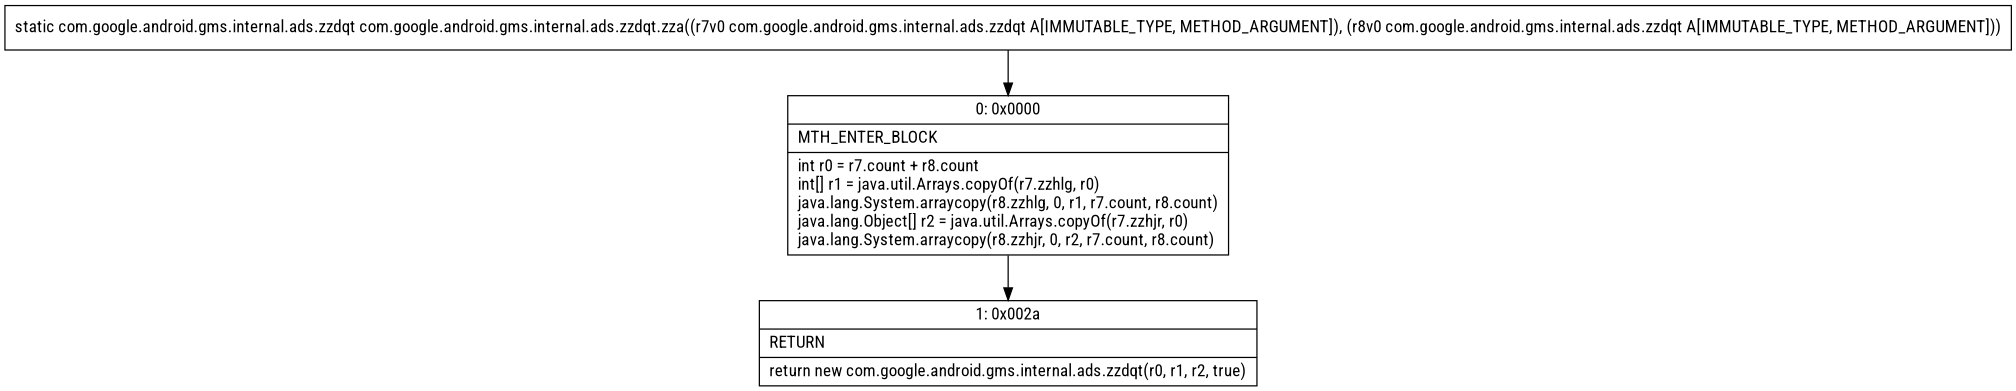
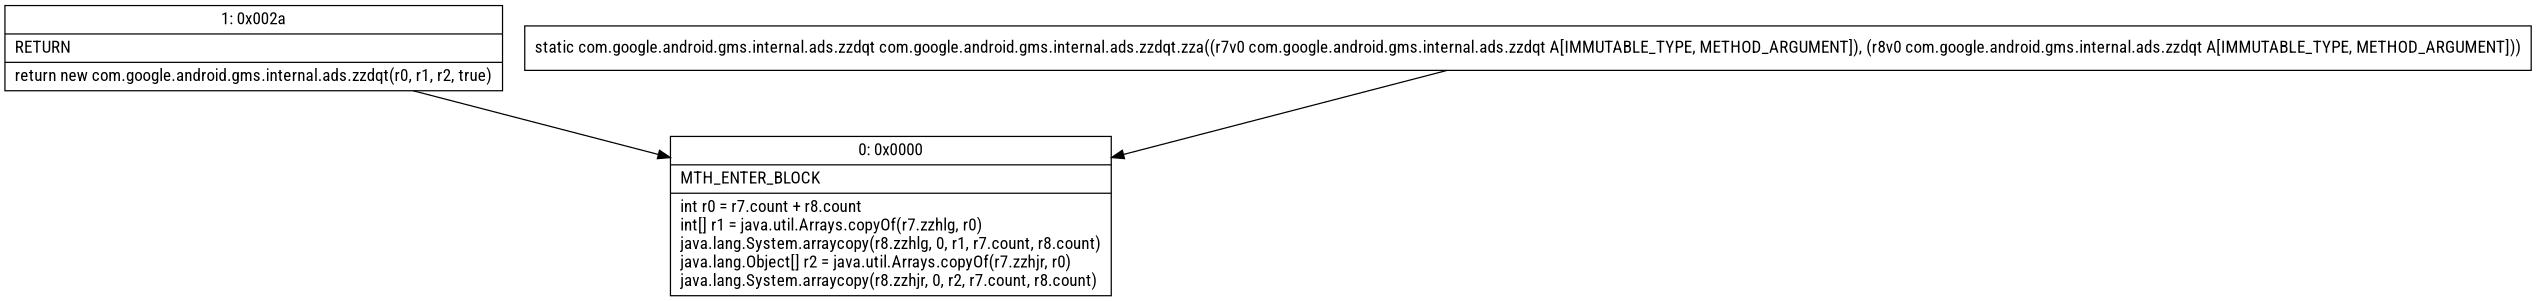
  digraph {
    fontname="Roboto Condensed"
    node [shape=record fontname="Roboto Condensed"]
    edge [fontname="Roboto Condensed"]
    n1 [label="{0\:\ 0x0000|MTH_ENTER_BLOCK\l|int r0 = r7.count + r8.count\lint[] r1 = java.util.Arrays.copyOf(r7.zzhlg, r0)\ljava.lang.System.arraycopy(r8.zzhlg, 0, r1, r7.count, r8.count)\ljava.lang.Object[] r2 = java.util.Arrays.copyOf(r7.zzhjr, r0)\ljava.lang.System.arraycopy(r8.zzhjr, 0, r2, r7.count, r8.count)\l}"]
    n2 [label="{1\:\ 0x002a|RETURN\l|return new com.google.android.gms.internal.ads.zzdqt(r0, r1, r2, true)\l}"]
    n3 [label="{static com.google.android.gms.internal.ads.zzdqt com.google.android.gms.internal.ads.zzdqt.zza((r7v0 com.google.android.gms.internal.ads.zzdqt A[IMMUTABLE_TYPE, METHOD_ARGUMENT]), (r8v0 com.google.android.gms.internal.ads.zzdqt A[IMMUTABLE_TYPE, METHOD_ARGUMENT])) }"]
-   n1 -> n2
+   n2 -> n1
    n3 -> n1
  }
